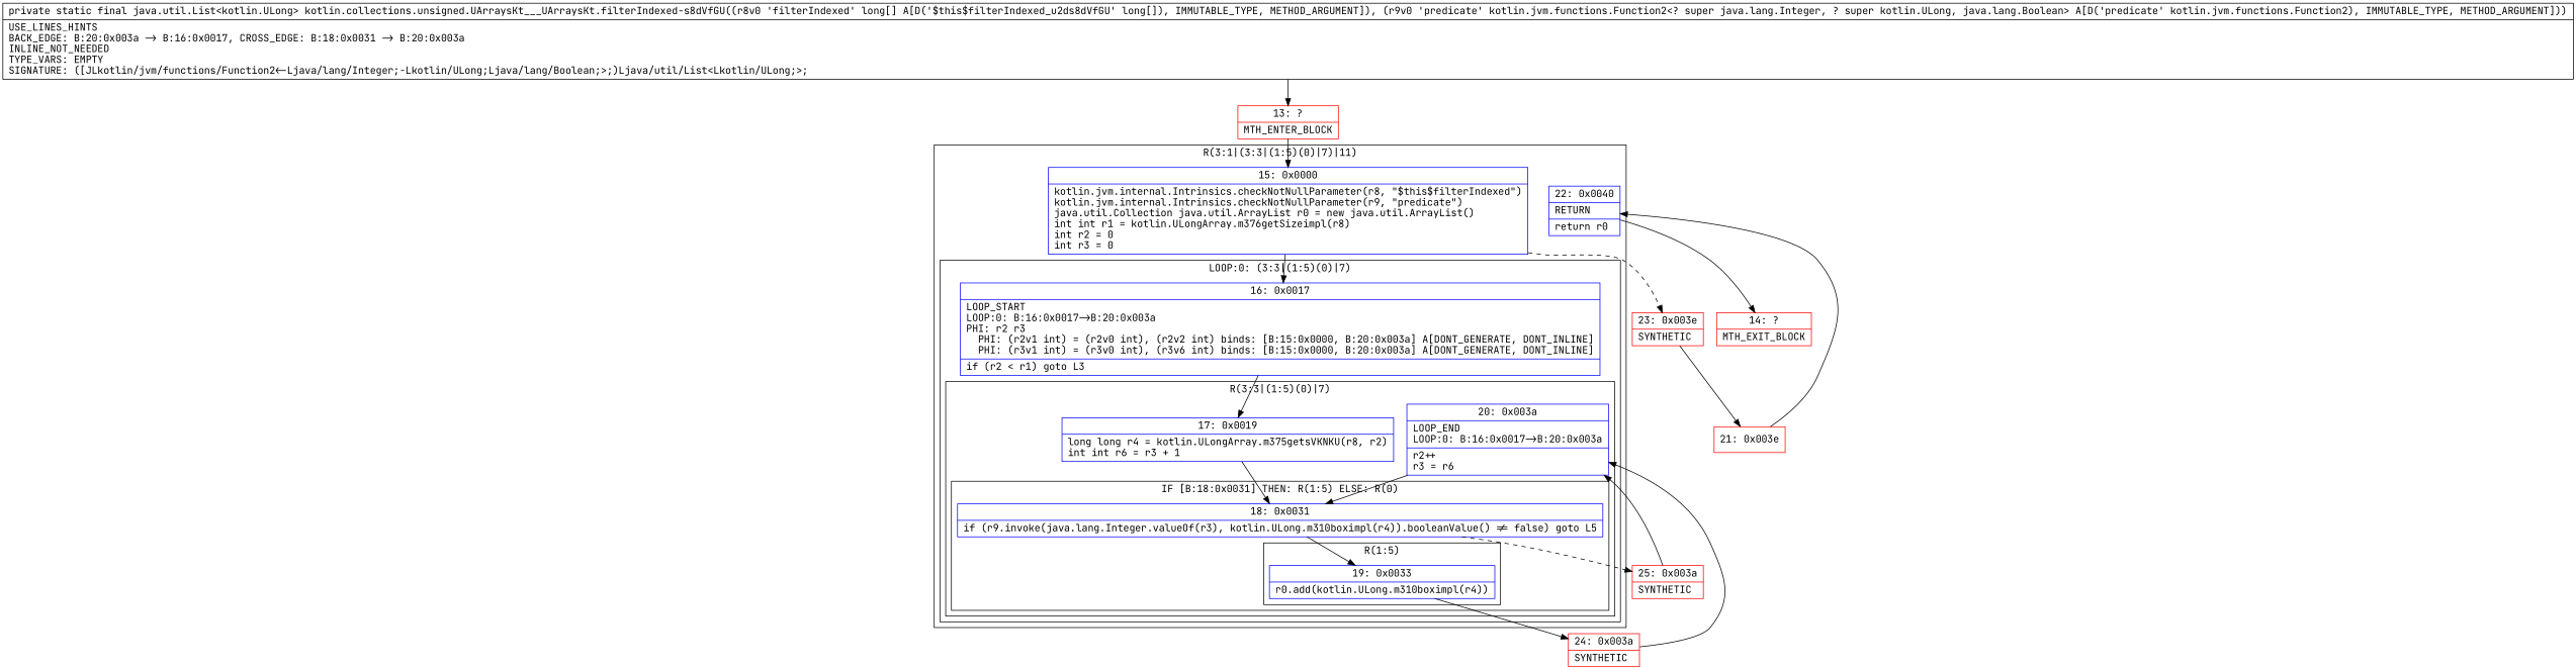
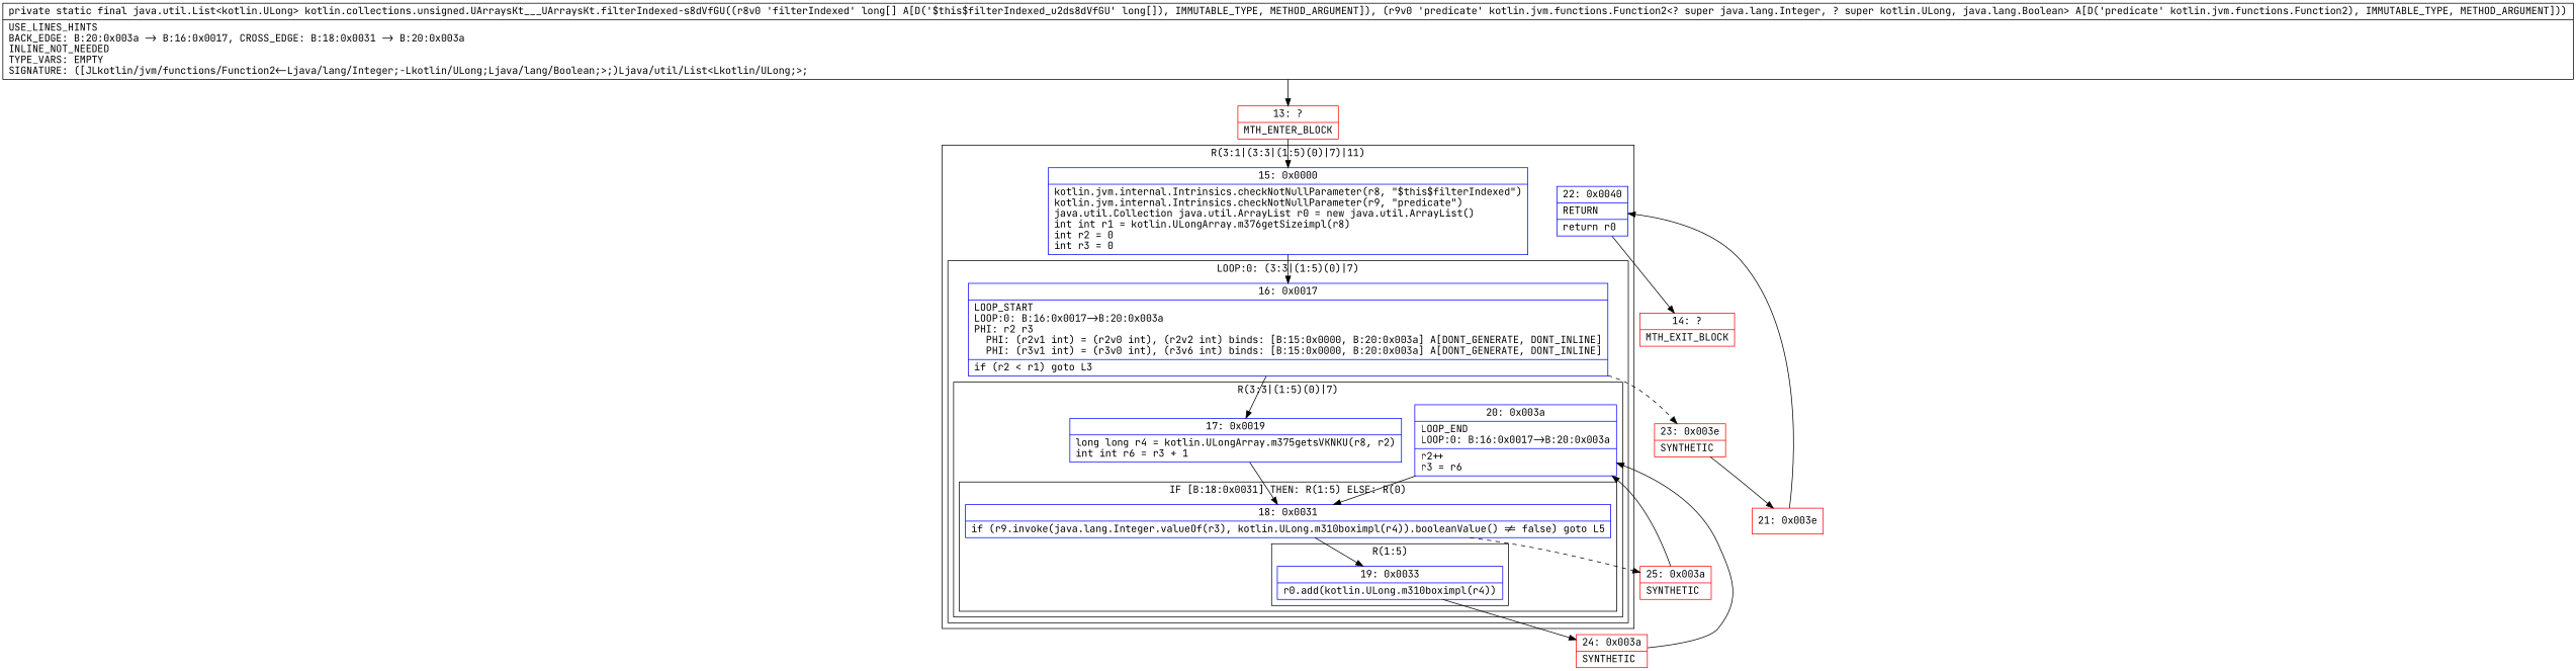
  digraph {
    fontname="JetBrains Mono"
    node [color=blue fontname="JetBrains Mono" shape=record]
    edge [fontname="JetBrains Mono"]
    n1 [label="{19\:\ 0x0033|r0.add(kotlin.ULong.m310boximpl(r4))\l}"]
    n2 [label="{18\:\ 0x0031|if (r9.invoke(java.lang.Integer.valueOf(r3), kotlin.ULong.m310boximpl(r4)).booleanValue() != false) goto L5\l}"]
    n3 [label="{17\:\ 0x0019|long long r4 = kotlin.ULongArray.m375getsVKNKU(r8, r2)\lint int r6 = r3 + 1\l}"]
    n4 [label="{20\:\ 0x003a|LOOP_END\lLOOP:0: B:16:0x0017\-\>B:20:0x003a\l|r2++\lr3 = r6\l}"]
    n5 [label="{16\:\ 0x0017|LOOP_START\lLOOP:0: B:16:0x0017\-\>B:20:0x003a\lPHI: r2 r3 \l  PHI: (r2v1 int) = (r2v0 int), (r2v2 int) binds: [B:15:0x0000, B:20:0x003a] A[DONT_GENERATE, DONT_INLINE]\l  PHI: (r3v1 int) = (r3v0 int), (r3v6 int) binds: [B:15:0x0000, B:20:0x003a] A[DONT_GENERATE, DONT_INLINE]\l|if (r2 \< r1) goto L3\l}"]
    n6 [label="{15\:\ 0x0000|kotlin.jvm.internal.Intrinsics.checkNotNullParameter(r8, \"$this$filterIndexed\")\lkotlin.jvm.internal.Intrinsics.checkNotNullParameter(r9, \"predicate\")\ljava.util.Collection java.util.ArrayList r0 = new java.util.ArrayList()\lint int r1 = kotlin.ULongArray.m376getSizeimpl(r8)\lint r2 = 0\lint r3 = 0\l}"]
    n7 [label="{22\:\ 0x0040|RETURN\l|return r0\l}"]
    n8 [color=red label="{24\:\ 0x003a|SYNTHETIC\l}"]
    n9 [color=red label="{25\:\ 0x003a|SYNTHETIC\l}"]
    n10 [color=red label="{23\:\ 0x003e|SYNTHETIC\l}"]
    n11 [color=red label="{14\:\ ?|MTH_EXIT_BLOCK\l}"]
    n12 [color=red label="{21\:\ 0x003e}"]
    n13 [color=red label="{13\:\ ?|MTH_ENTER_BLOCK\l}"]
    n14 [label="{private static final java.util.List\<kotlin.ULong\> kotlin.collections.unsigned.UArraysKt___UArraysKt.filterIndexed\-s8dVfGU((r8v0 'filterIndexed' long[] A[D('$this$filterIndexed_u2ds8dVfGU' long[]), IMMUTABLE_TYPE, METHOD_ARGUMENT]), (r9v0 'predicate' kotlin.jvm.functions.Function2\<? super java.lang.Integer, ? super kotlin.ULong, java.lang.Boolean\> A[D('predicate' kotlin.jvm.functions.Function2), IMMUTABLE_TYPE, METHOD_ARGUMENT]))  | USE_LINES_HINTS\lBACK_EDGE: B:20:0x003a \-\> B:16:0x0017, CROSS_EDGE: B:18:0x0031 \-\> B:20:0x003a\lINLINE_NOT_NEEDED\lTYPE_VARS: EMPTY\lSIGNATURE: ([JLkotlin\/jvm\/functions\/Function2\<\-Ljava\/lang\/Integer;\-Lkotlin\/ULong;Ljava\/lang\/Boolean;\>;)Ljava\/util\/List\<Lkotlin\/ULong;\>;\l}" color=""]
    subgraph cluster_1 {
      label="R(3:1|(3:3|(1:5)(0)|7)|11)"
      n6
      n7
      subgraph cluster_2 {
        label="LOOP:0: (3:3|(1:5)(0)|7)"
        n5
        subgraph cluster_3 {
          label="R(3:3|(1:5)(0)|7)"
          n3
          n4
          subgraph cluster_4 {
            label="IF [B:18:0x0031] THEN: R(1:5) ELSE: R(0)"
            n2
            subgraph cluster_5 {
              label="R(1:5)"
              n1
            }
            subgraph cluster_6 {
              label="R(0)"
            }
          }
        }
      }
    }
    n1 -> n8
    n2 -> n1
    n2 -> n9 [style=dashed]
    n3 -> n2
    n4 -> n2
    n5 -> n3
-   n6 -> n10 [style=dashed]
+   n5 -> n10 [style=dashed]
    n6 -> n5
    n7 -> n11
    n8 -> n4
    n9 -> n4
    n10 -> n12
    n12 -> n7
    n13 -> n6
    n14 -> n13
  }
